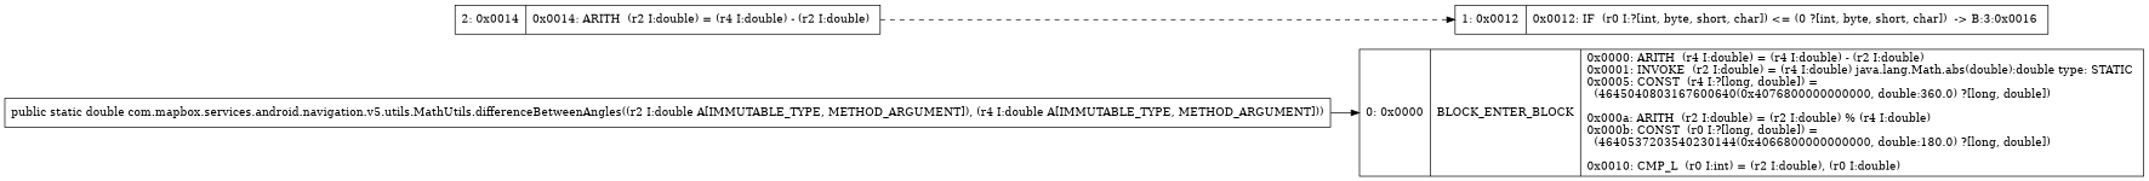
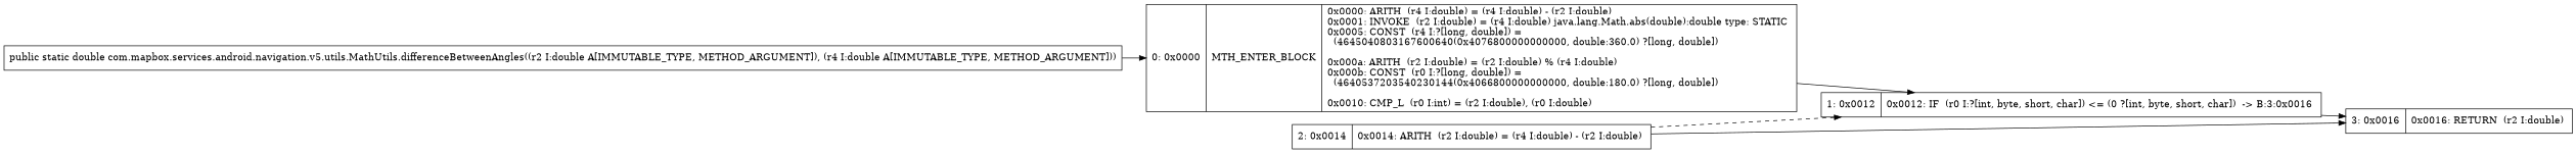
  digraph {
    rankdir=LR
    node [shape=record]
-   n1 [label="{0\:\ 0x0000|BLOCK_ENTER_BLOCK\l|0x0000: ARITH  (r4 I:double) = (r4 I:double) \- (r2 I:double) \l0x0001: INVOKE  (r2 I:double) = (r4 I:double) java.lang.Math.abs(double):double type: STATIC \l0x0005: CONST  (r4 I:?[long, double]) = \l  (4645040803167600640(0x4076800000000000, double:360.0) ?[long, double])\l \l0x000a: ARITH  (r2 I:double) = (r2 I:double) % (r4 I:double) \l0x000b: CONST  (r0 I:?[long, double]) = \l  (4640537203540230144(0x4066800000000000, double:180.0) ?[long, double])\l \l0x0010: CMP_L  (r0 I:int) = (r2 I:double), (r0 I:double) \l}"]
+   n1 [label="{0\:\ 0x0000|MTH_ENTER_BLOCK\l|0x0000: ARITH  (r4 I:double) = (r4 I:double) \- (r2 I:double) \l0x0001: INVOKE  (r2 I:double) = (r4 I:double) java.lang.Math.abs(double):double type: STATIC \l0x0005: CONST  (r4 I:?[long, double]) = \l  (4645040803167600640(0x4076800000000000, double:360.0) ?[long, double])\l \l0x000a: ARITH  (r2 I:double) = (r2 I:double) % (r4 I:double) \l0x000b: CONST  (r0 I:?[long, double]) = \l  (4640537203540230144(0x4066800000000000, double:180.0) ?[long, double])\l \l0x0010: CMP_L  (r0 I:int) = (r2 I:double), (r0 I:double) \l}"]
    n2 [label="{1\:\ 0x0012|0x0012: IF  (r0 I:?[int, byte, short, char]) \<= (0 ?[int, byte, short, char])  \-\> B:3:0x0016 \l}"]
+   n3 [label="{3\:\ 0x0016|0x0016: RETURN  (r2 I:double) \l}"]
    n4 [label="{2\:\ 0x0014|0x0014: ARITH  (r2 I:double) = (r4 I:double) \- (r2 I:double) \l}"]
    n5 [label="{public static double com.mapbox.services.android.navigation.v5.utils.MathUtils.differenceBetweenAngles((r2 I:double A[IMMUTABLE_TYPE, METHOD_ARGUMENT]), (r4 I:double A[IMMUTABLE_TYPE, METHOD_ARGUMENT])) }"]
+   n1 -> n2
+   n2 -> n3
    n4 -> n2 [style=dashed]
+   n4 -> n3
    n5 -> n1
  }
